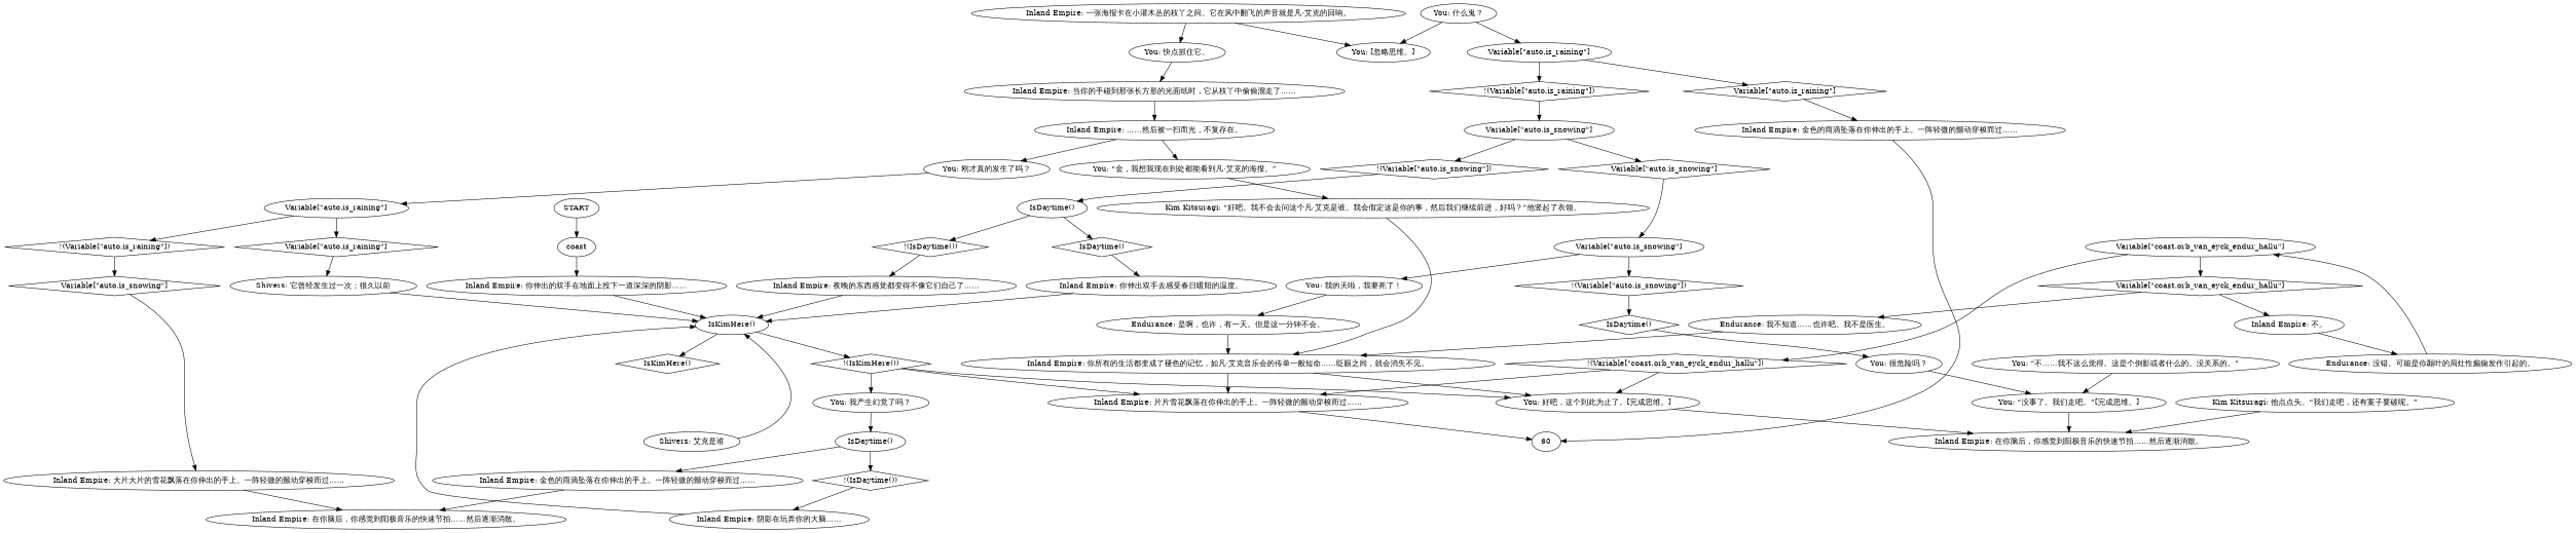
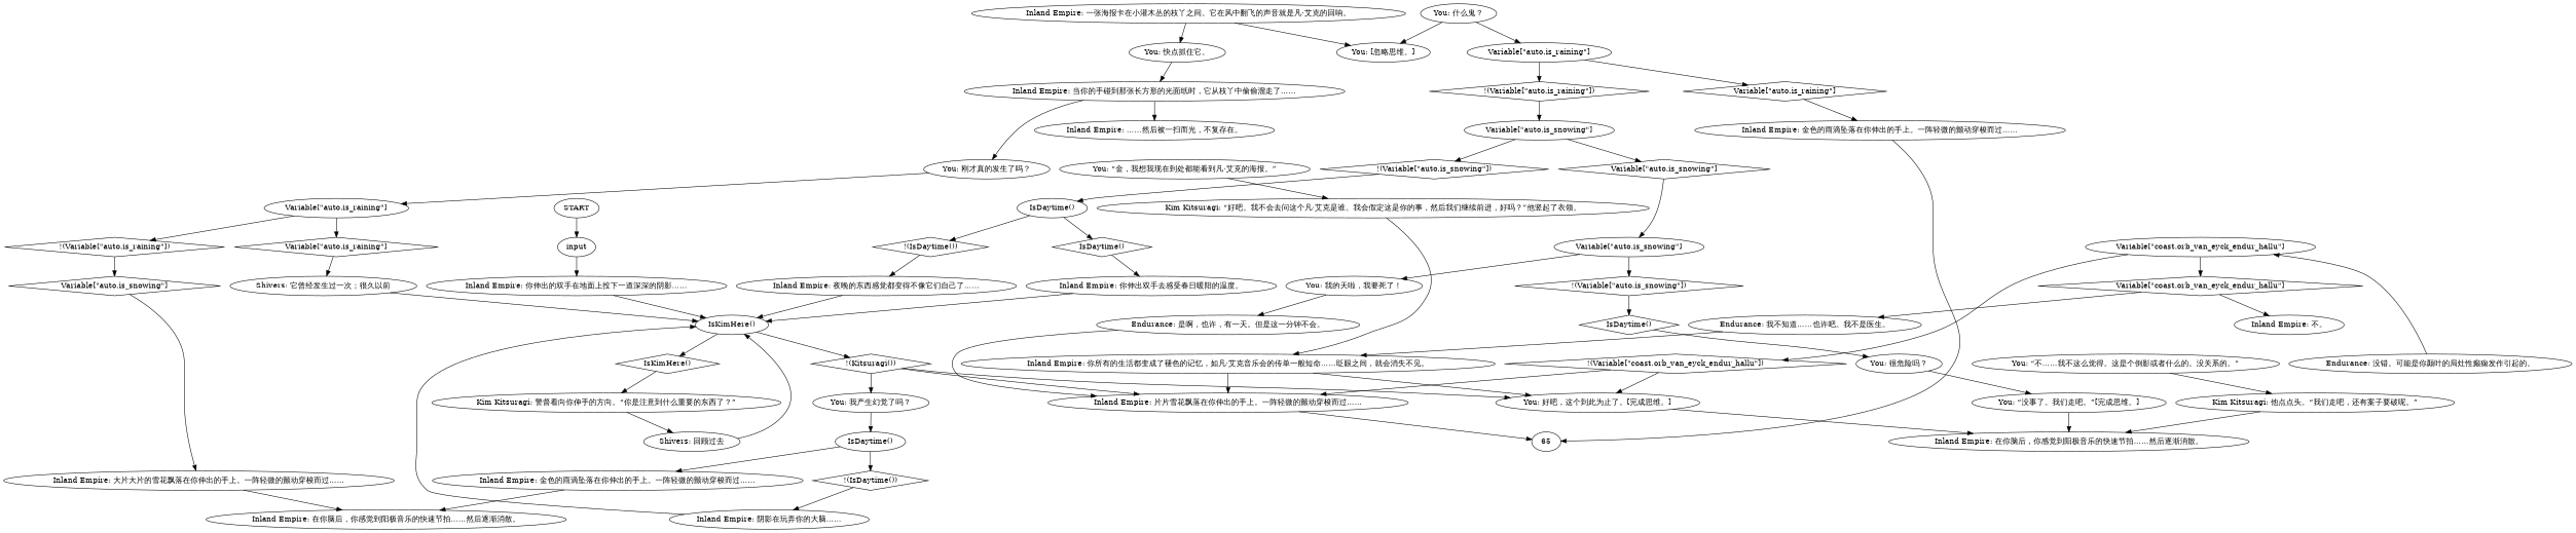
  digraph {
    n1 [label=START]
-   n2 [label=coast]
+   n2 [label=input]
    n3 [label="Inland Empire: 你伸出的双手在地面上投下一道深深的阴影……"]
    n4 [label="IsKimHere()"]
    n5 [label="Inland Empire: 金色的雨滴坠落在你伸出的手上。一阵轻微的颤动穿梭而过……"]
-   60
+   60 [label=65]
    n7 [label="Inland Empire: 大片大片的雪花飘落在你伸出的手上。一阵轻微的颤动穿梭而过……"]
    n8 [label="Inland Empire: 在你脑后，你感觉到阳极音乐的快速节拍……然后逐渐消散。"]
    n9 [label="IsKimHere()" shape=diamond]
-   n10 [label="!(IsKimHere())" shape=diamond]
+   n10 [label="!(Kitsuragi())" shape=diamond]
+   n11 [label="Kim Kitsuragi: 警督看向你伸手的方向。“你是注意到什么重要的东西了？”"]
    n12 [label="You: 我产生幻觉了吗？"]
    n13 [label="You: 好吧，这个到此为止了。[完成思维。]"]
    n14 [label="Inland Empire: 片片雪花飘落在你伸出的手上。一阵轻微的颤动穿梭而过……"]
-   n15 [label="Shivers: 艾克是谁"]
+   n15 [label="Shivers: 回顾过去"]
    n16 [label="IsDaytime()"]
    n17 [label="Inland Empire: 在你脑后，你感觉到阳极音乐的快速节拍……然后逐渐消散。"]
    n18 [label="Kim Kitsuragi: 他点点头。“我们走吧，还有案子要破呢。”"]
    n19 [label="Endurance: 没错。可能是你颞叶的局灶性癫痫发作引起的。"]
    n20 [label="Variable[\"coast.orb_van_eyck_endur_hallu\"]"]
    n21 [label="Variable[\"coast.orb_van_eyck_endur_hallu\"]" shape=diamond]
    n22 [label="!(Variable[\"coast.orb_van_eyck_endur_hallu\"])" shape=diamond]
    n23 [label="Variable[\"auto.is_snowing\"]"]
    n24 [label="Variable[\"auto.is_snowing\"]" shape=diamond]
    n25 [label="!(Variable[\"auto.is_snowing\"])" shape=diamond]
    n26 [label="Variable[\"auto.is_snowing\"]"]
    n27 [label="IsDaytime()"]
    n28 [label="!(Variable[\"auto.is_snowing\"])" shape=diamond]
    n29 [label="You: 我的天啦，我要死了！"]
    n30 [label="IsDaytime()" shape=diamond]
    n31 [label="!(IsDaytime())" shape=diamond]
    n32 [label="Inland Empire: ……然后被一扫而光，不复存在。"]
    n33 [label="You: 刚才真的发生了吗？"]
    n34 [label="You: “金，我想我现在到处都能看到凡·艾克的海报。”"]
    n35 [label="Variable[\"auto.is_raining\"]"]
    n36 [label="Kim Kitsuragi: “好吧。我不会去问这个凡·艾克是谁。我会假定这是你的事，然后我们继续前进，好吗？”他竖起了衣领。"]
    n37 [label="Variable[\"auto.is_raining\"]" shape=diamond]
    n38 [label="!(Variable[\"auto.is_raining\"])" shape=diamond]
    n39 [label="Inland Empire: 你所有的生活都变成了褪色的记忆，如凡·艾克音乐会的传单一般短命……眨眼之间，就会消失不见。"]
    n40 [label="Inland Empire: 你伸出双手去感受春日暖阳的温度。"]
    n41 [label="Inland Empire: 夜晚的东西感觉都变得不像它们自己了……"]
    n42 [label="Shivers: 它曾经发生过一次；很久以前"]
    n43 [label="Variable[\"auto.is_snowing\"]" shape=diamond]
    n44 [label="You: 快点抓住它。"]
    n45 [label="Inland Empire: 当你的手碰到那张长方形的光面纸时，它从枝丫中偷偷溜走了……"]
    n46 [label="Variable[\"auto.is_raining\"]"]
    n47 [label="Variable[\"auto.is_raining\"]" shape=diamond]
    n48 [label="!(Variable[\"auto.is_raining\"])" shape=diamond]
    n49 [label="You: [忽略思维。]"]
    n50 [label="You: 什么鬼？"]
    n51 [label="!(IsDaytime())" shape=diamond]
    n52 [label="Inland Empire: 金色的雨滴坠落在你伸出的手上。一阵轻微的颤动穿梭而过……"]
    n53 [label="Inland Empire: 一张海报卡在小灌木丛的枝丫之间。它在风中翻飞的声音就是凡·艾克的回响。"]
    n54 [label="Endurance: 我不知道……也许吧。我不是医生。"]
    n55 [label="Inland Empire: 不。"]
    n56 [label="Endurance: 是啊，也许，有一天。但是这一分钟不会。"]
    n57 [label="Inland Empire: 阴影在玩弄你的大脑……"]
    n58 [label="You: “不……我不这么觉得。这是个倒影或者什么的。没关系的。”"]
    n59 [label="You: 很危险吗？"]
    n60 [label="You: “没事了。我们走吧。”[完成思维。]"]
    n61 [label="IsDaytime()" shape=diamond]
    n1 -> n2
    n2 -> n3
    n3 -> n4
    n4 -> n9
    n4 -> n10
    n5 -> 60
    n7 -> n8
+   n9 -> n11
    n10 -> n12
    n10 -> n13
    n10 -> n14
+   n11 -> n15
    n12 -> n16
    n13 -> n17
    n14 -> 60
    n15 -> n4
    n16 -> n51
    n16 -> n52
    n18 -> n17
    n19 -> n20
    n20 -> n21
    n20 -> n22
    n21 -> n54
    n21 -> n55
    n22 -> n13
    n22 -> n14
    n23 -> n24
    n23 -> n25
    n24 -> n26
    n25 -> n27
    n26 -> n28
    n26 -> n29
    n27 -> n30
    n27 -> n31
    n28 -> n61
    n29 -> n56
    n30 -> n40
    n31 -> n41
-   n32 -> n33
-   n32 -> n34
+   n45 -> n33
    n33 -> n35
    n34 -> n36
    n35 -> n37
    n35 -> n38
    n36 -> n39
    n37 -> n42
    n38 -> n43
    n39 -> n13
    n39 -> n14
    n40 -> n4
    n41 -> n4
    n42 -> n4
    n43 -> n7
    n44 -> n45
    n45 -> n32
    n46 -> n47
    n46 -> n48
    n47 -> n5
    n48 -> n23
    n50 -> n46
    n50 -> n49
    n51 -> n57
    n52 -> n8
    n53 -> n44
    n53 -> n49
    n54 -> n39
-   n55 -> n19
-   n56 -> n39
+   n56 -> n14
    n57 -> n4
-   n58 -> n60
+   n58 -> n18
    n59 -> n60
    n60 -> n17
    n61 -> n59
  }
